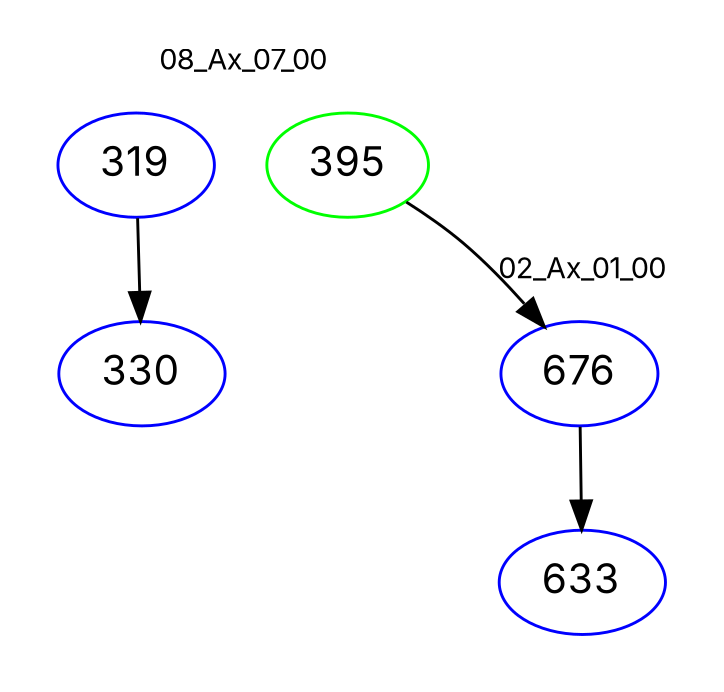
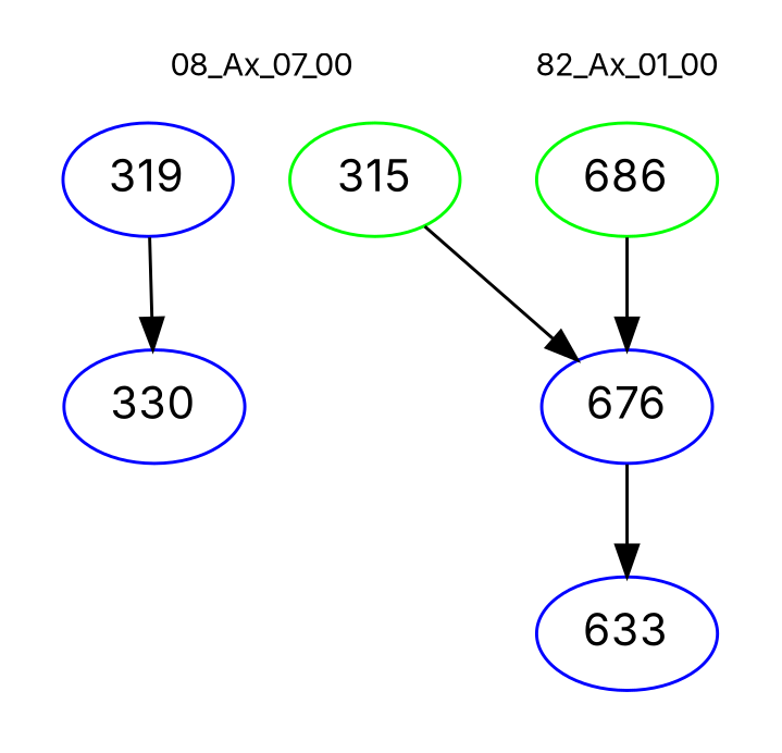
  digraph {
    fontname=Inter
    node [color=blue fontname=Inter]
    edge [color=black fontname=Inter]
-   n1 [color=green label=395]
+   n1 [color=green label=315]
    n2 [label=319]
    n3 [label=330]
+   n4 [color=green label=686]
    n5 [label=676]
    n6 [label=633]
    subgraph cluster_1 {
      color=white
      fontsize=10
      label="08_Ax_07_00"
      n1
      n2
      n3
    }
    subgraph cluster_2 {
      color=white
      fontsize=10
-     label="02_Ax_01_00"
+     label="82_Ax_01_00"
+     n4
      n5
      n6
    }
    n1 -> n5
    n2 -> n3
+   n4 -> n5
    n5 -> n6
  }
